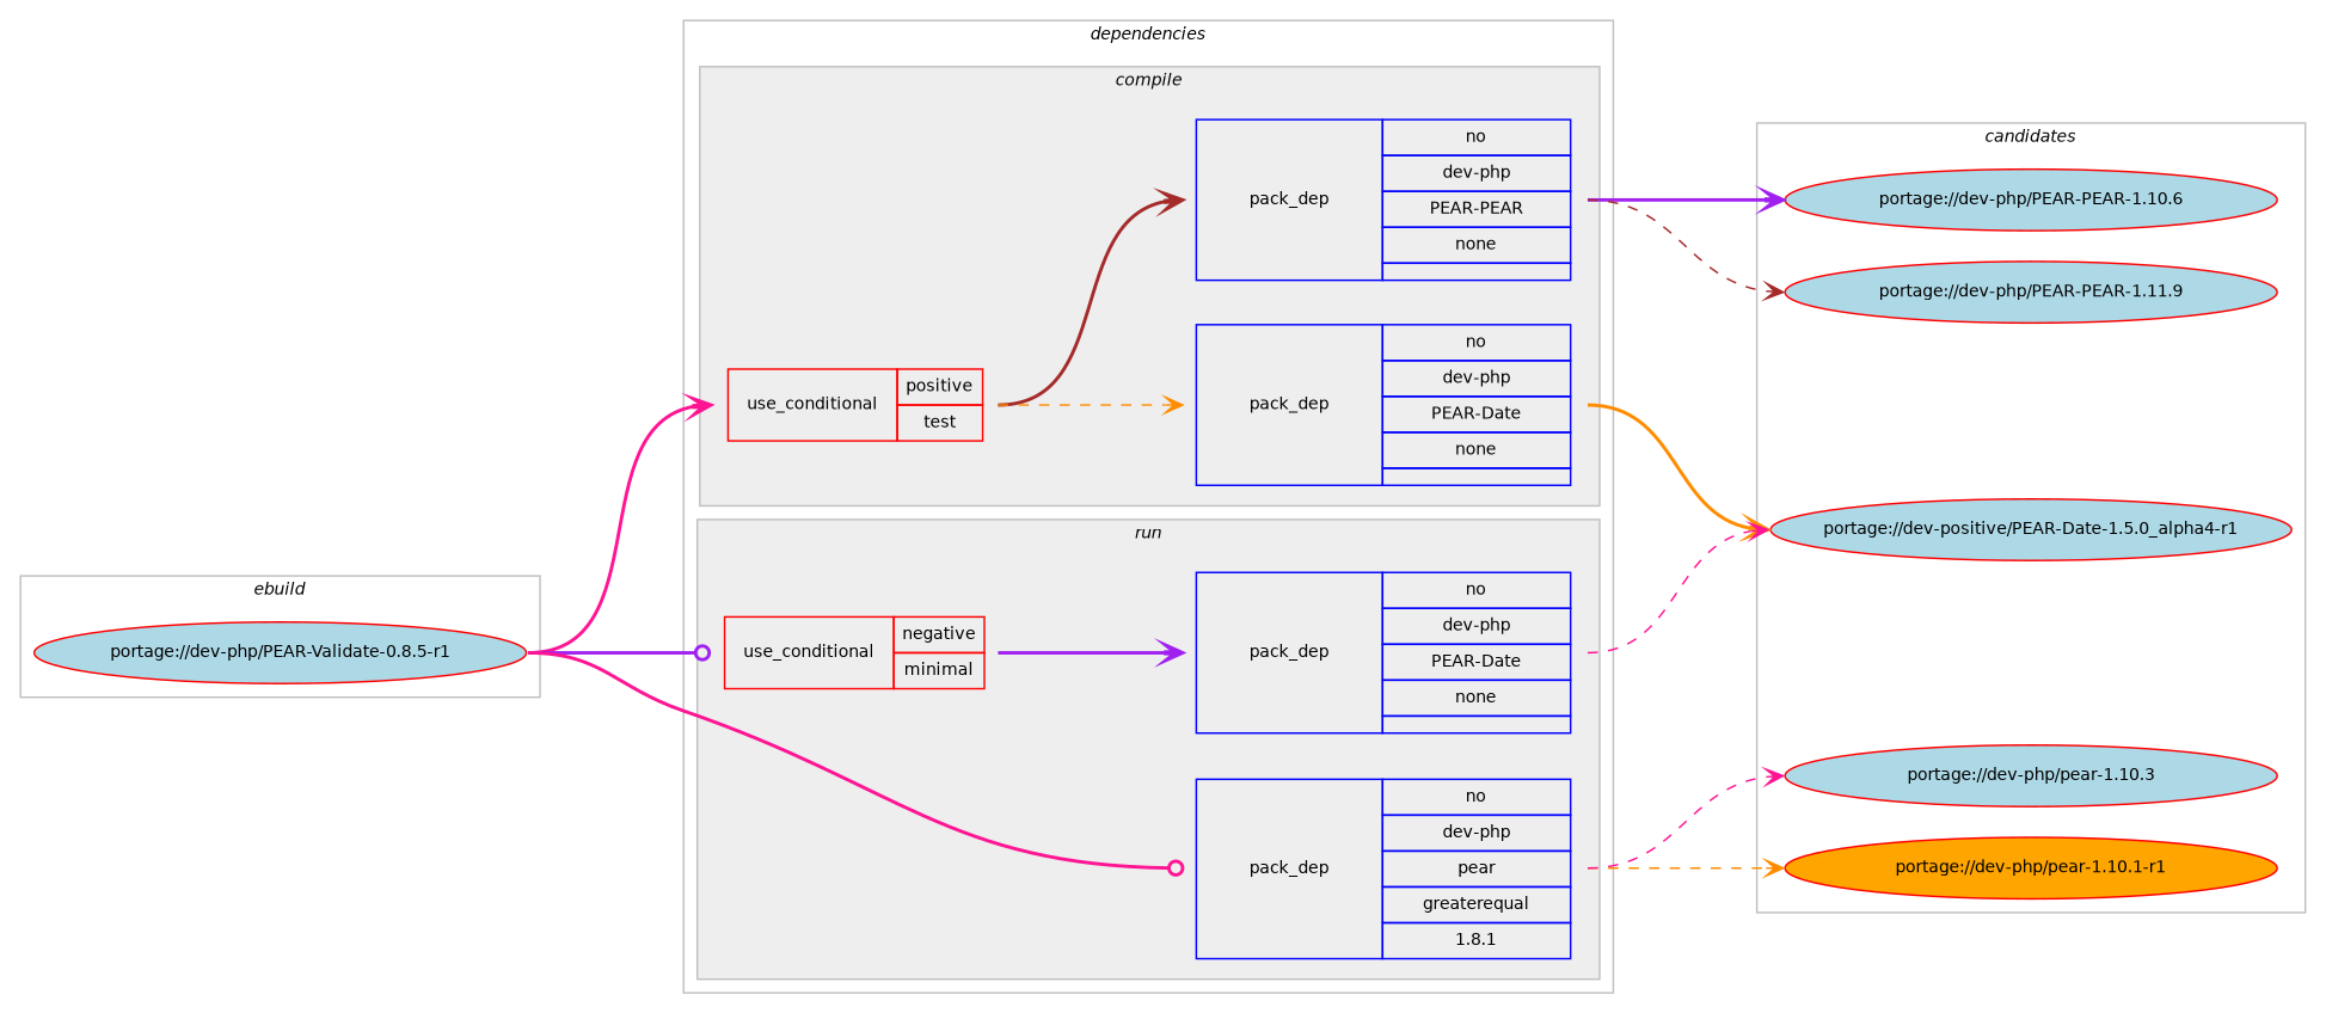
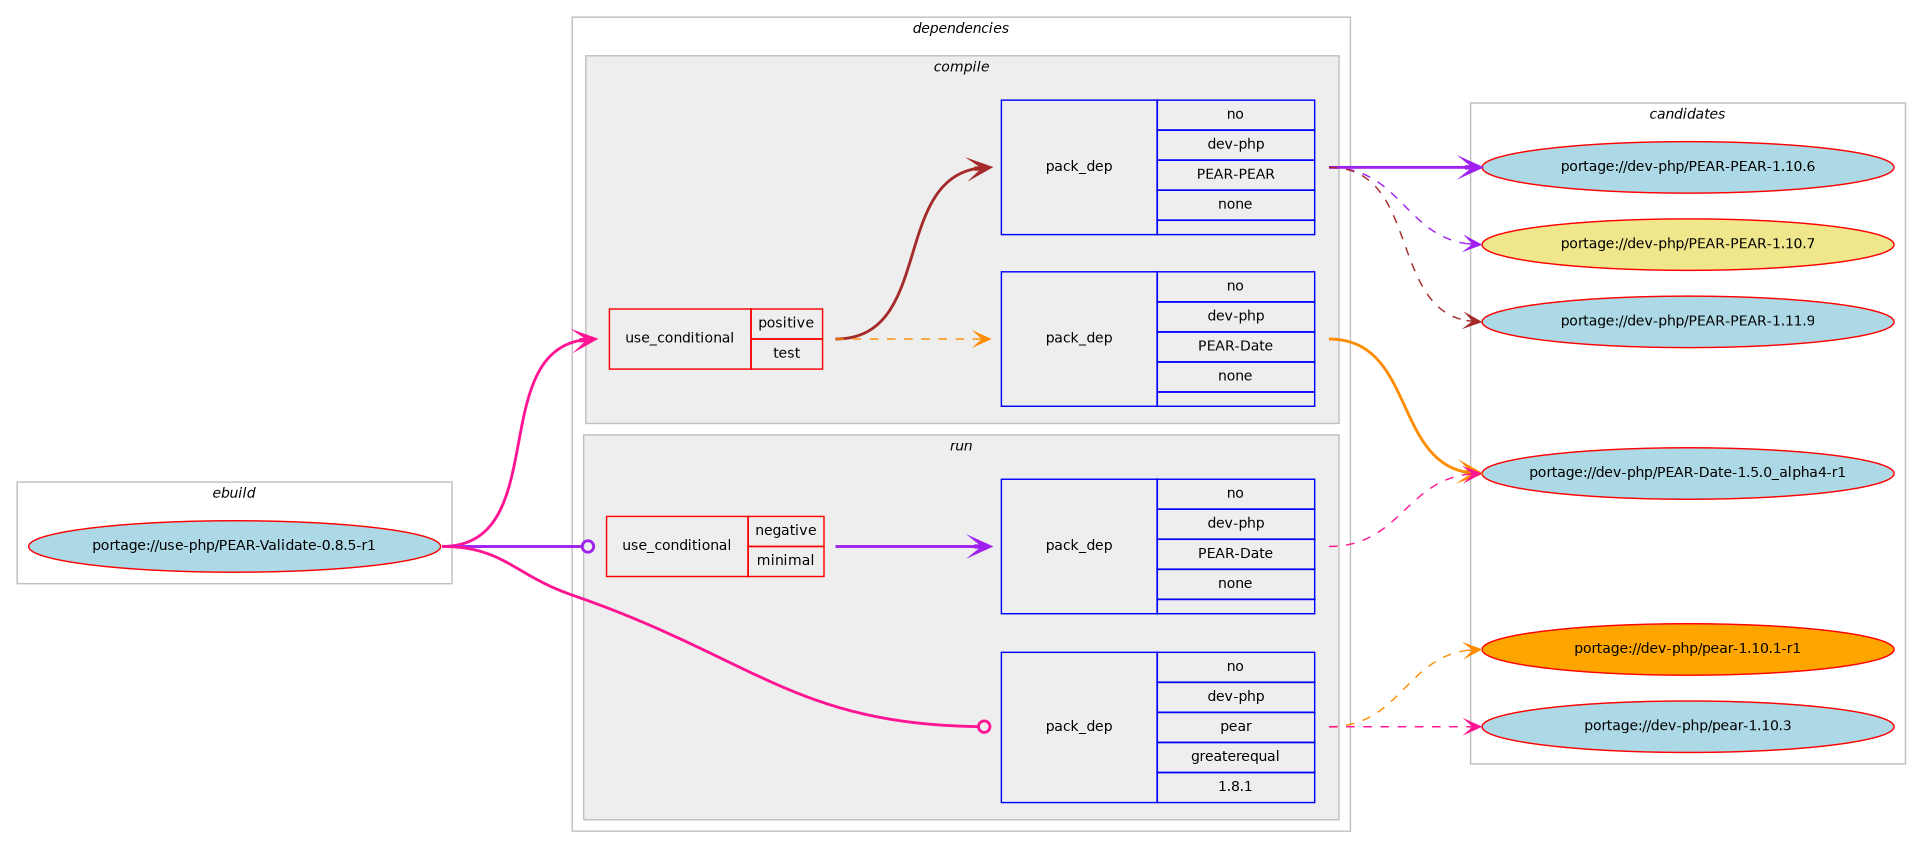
  digraph {
    compound=true
    concentrate=true
    fontname=Helvetica
    fontsize=10
    newrank=true
    rankdir=LR
    ranksep=1.5
    node [color=red fontname=Helvetica fontsize=10 style=filled]
    edge [arrowhead=vee color=deeppink headport=w style=bold tailport=e weight=100]
-   n1 [fillcolor=lightblue label="portage://dev-php/PEAR-Validate-0.8.5-r1" width=4]
+   n1 [fillcolor=lightblue label="portage://use-php/PEAR-Validate-0.8.5-r1" width=4]
    n2 [color=blue label=<<TABLE BORDER="0" CELLBORDER="1" CELLSPACING="0" CELLPADDING="4" WIDTH="220"><TR><TD ROWSPAN="6" CELLPADDING="30">pack_dep</TD></TR><TR><TD WIDTH="110">no</TD></TR><TR><TD>dev-php</TD></TR><TR><TD>PEAR-PEAR</TD></TR><TR><TD>none</TD></TR><TR><TD></TD></TR></TABLE>> shape=none style=""]
    n3 [color=blue label=<<TABLE BORDER="0" CELLBORDER="1" CELLSPACING="0" CELLPADDING="4" WIDTH="220"><TR><TD ROWSPAN="6" CELLPADDING="30">pack_dep</TD></TR><TR><TD WIDTH="110">no</TD></TR><TR><TD>dev-php</TD></TR><TR><TD>PEAR-Date</TD></TR><TR><TD>none</TD></TR><TR><TD></TD></TR></TABLE>> shape=none style=""]
    n4 [label=<<TABLE BORDER="0" CELLBORDER="1" CELLSPACING="0" CELLPADDING="4"><TR><TD ROWSPAN="3" CELLPADDING="10">use_conditional</TD></TR><TR><TD>positive</TD></TR><TR><TD>test</TD></TR></TABLE>> shape=none style=""]
    n5 [color=blue label=<<TABLE BORDER="0" CELLBORDER="1" CELLSPACING="0" CELLPADDING="4" WIDTH="220"><TR><TD ROWSPAN="6" CELLPADDING="30">pack_dep</TD></TR><TR><TD WIDTH="110">no</TD></TR><TR><TD>dev-php</TD></TR><TR><TD>PEAR-Date</TD></TR><TR><TD>none</TD></TR><TR><TD></TD></TR></TABLE>> shape=none style=""]
    n6 [label=<<TABLE BORDER="0" CELLBORDER="1" CELLSPACING="0" CELLPADDING="4"><TR><TD ROWSPAN="3" CELLPADDING="10">use_conditional</TD></TR><TR><TD>negative</TD></TR><TR><TD>minimal</TD></TR></TABLE>> shape=none style=""]
    n7 [color=blue label=<<TABLE BORDER="0" CELLBORDER="1" CELLSPACING="0" CELLPADDING="4" WIDTH="220"><TR><TD ROWSPAN="6" CELLPADDING="30">pack_dep</TD></TR><TR><TD WIDTH="110">no</TD></TR><TR><TD>dev-php</TD></TR><TR><TD>pear</TD></TR><TR><TD>greaterequal</TD></TR><TR><TD>1.8.1</TD></TR></TABLE>> shape=none style=""]
    n8 [fillcolor=lightblue label="portage://dev-php/PEAR-PEAR-1.10.6" width=4]
+   n9 [fillcolor=khaki label="portage://dev-php/PEAR-PEAR-1.10.7" width=4]
    n10 [fillcolor=lightblue label="portage://dev-php/PEAR-PEAR-1.11.9" width=4]
-   n11 [fillcolor=lightblue label="portage://dev-positive/PEAR-Date-1.5.0_alpha4-r1" width=4]
+   n11 [fillcolor=lightblue label="portage://dev-php/PEAR-Date-1.5.0_alpha4-r1" width=4]
    n12 [fillcolor=orange label="portage://dev-php/pear-1.10.1-r1" width=4]
    n13 [fillcolor=lightblue label="portage://dev-php/pear-1.10.3" width=4]
    subgraph cluster_1 {
      color=gray
      label=<<i>ebuild</i>>
      rank=same
      n1
    }
    subgraph cluster_2 {
      color=gray
      label=<<i>dependencies</i>>
      subgraph cluster_3 {
        color=gray
        fillcolor="#eeeeee"
        label=<<i>compile</i>>
        style=filled
        subgraph sub_4 {
          color=gray
          fillcolor="#eeeeee"
          label=<<i>compile</i>>
          style=filled
          n4
          subgraph sub_5 {
            color=gray
            fillcolor="#eeeeee"
            label=<<i>compile</i>>
            style=filled
            n2
          }
          subgraph sub_6 {
            color=gray
            fillcolor="#eeeeee"
            label=<<i>compile</i>>
            style=filled
            n3
          }
        }
      }
      subgraph cluster_7 {
        color=gray
        fillcolor="#eeeeee"
        label=<<i>compile and run</i>>
        style=filled
      }
      subgraph cluster_8 {
        color=gray
        fillcolor="#eeeeee"
        label=<<i>run</i>>
        style=filled
        subgraph sub_9 {
          color=gray
          fillcolor="#eeeeee"
          label=<<i>run</i>>
          style=filled
          n6
          subgraph sub_10 {
            color=gray
            fillcolor="#eeeeee"
            label=<<i>run</i>>
            style=filled
            n5
          }
        }
        subgraph sub_11 {
          color=gray
          fillcolor="#eeeeee"
          label=<<i>run</i>>
          style=filled
          n7
        }
      }
    }
    subgraph cluster_12 {
      color=gray
      label=<<i>candidates</i>>
      rank=same
      subgraph sub_13 {
        color=black
        label=<<i>candidates</i>>
        nodesep=1
        rank=same
        n8
+       n9
        n10
      }
      subgraph sub_14 {
        color=black
        label=<<i>candidates</i>>
        nodesep=1
        rank=same
        n11
      }
      subgraph sub_15 {
        color=black
        label=<<i>candidates</i>>
        nodesep=1
        rank=same
        n11
      }
      subgraph sub_16 {
        color=black
        label=<<i>candidates</i>>
        nodesep=1
        rank=same
        n12
        n13
      }
    }
    n1 -> n4 [weight=20]
    n1 -> n6 [arrowhead=odot color=purple weight=20]
    n1 -> n7 [arrowhead=odot weight=20]
    n2 -> n8 [color=purple]
+   n2 -> n9 [color=purple style=dashed]
    n2 -> n10 [color=brown style=dashed]
    n3 -> n11 [color=darkorange]
    n4 -> n2 [color=brown weight=20]
    n4 -> n3 [color=darkorange style=dashed weight=20]
    n5 -> n11 [style=dashed]
    n6 -> n5 [color=purple weight=20]
    n7 -> n12 [color=darkorange style=dashed]
    n7 -> n13 [style=dashed]
  }
